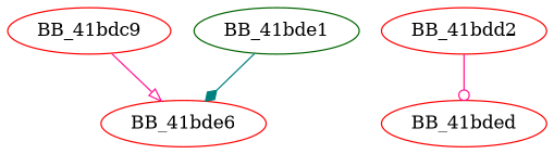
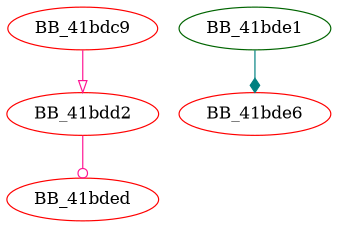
  digraph {
    node [color=red]
    edge [color=deeppink]
    BB_41bdc9
    BB_41bdd2
    BB_41bded
    BB_41bde1 [color=darkgreen]
    BB_41bde6
-   BB_41bdc9 -> BB_41bde6 [arrowhead=onormal]
+   BB_41bdc9 -> BB_41bdd2 [arrowhead=onormal]
    BB_41bdd2 -> BB_41bded [arrowhead=odot]
    BB_41bde1 -> BB_41bde6 [arrowhead=diamond color=teal]
  }
